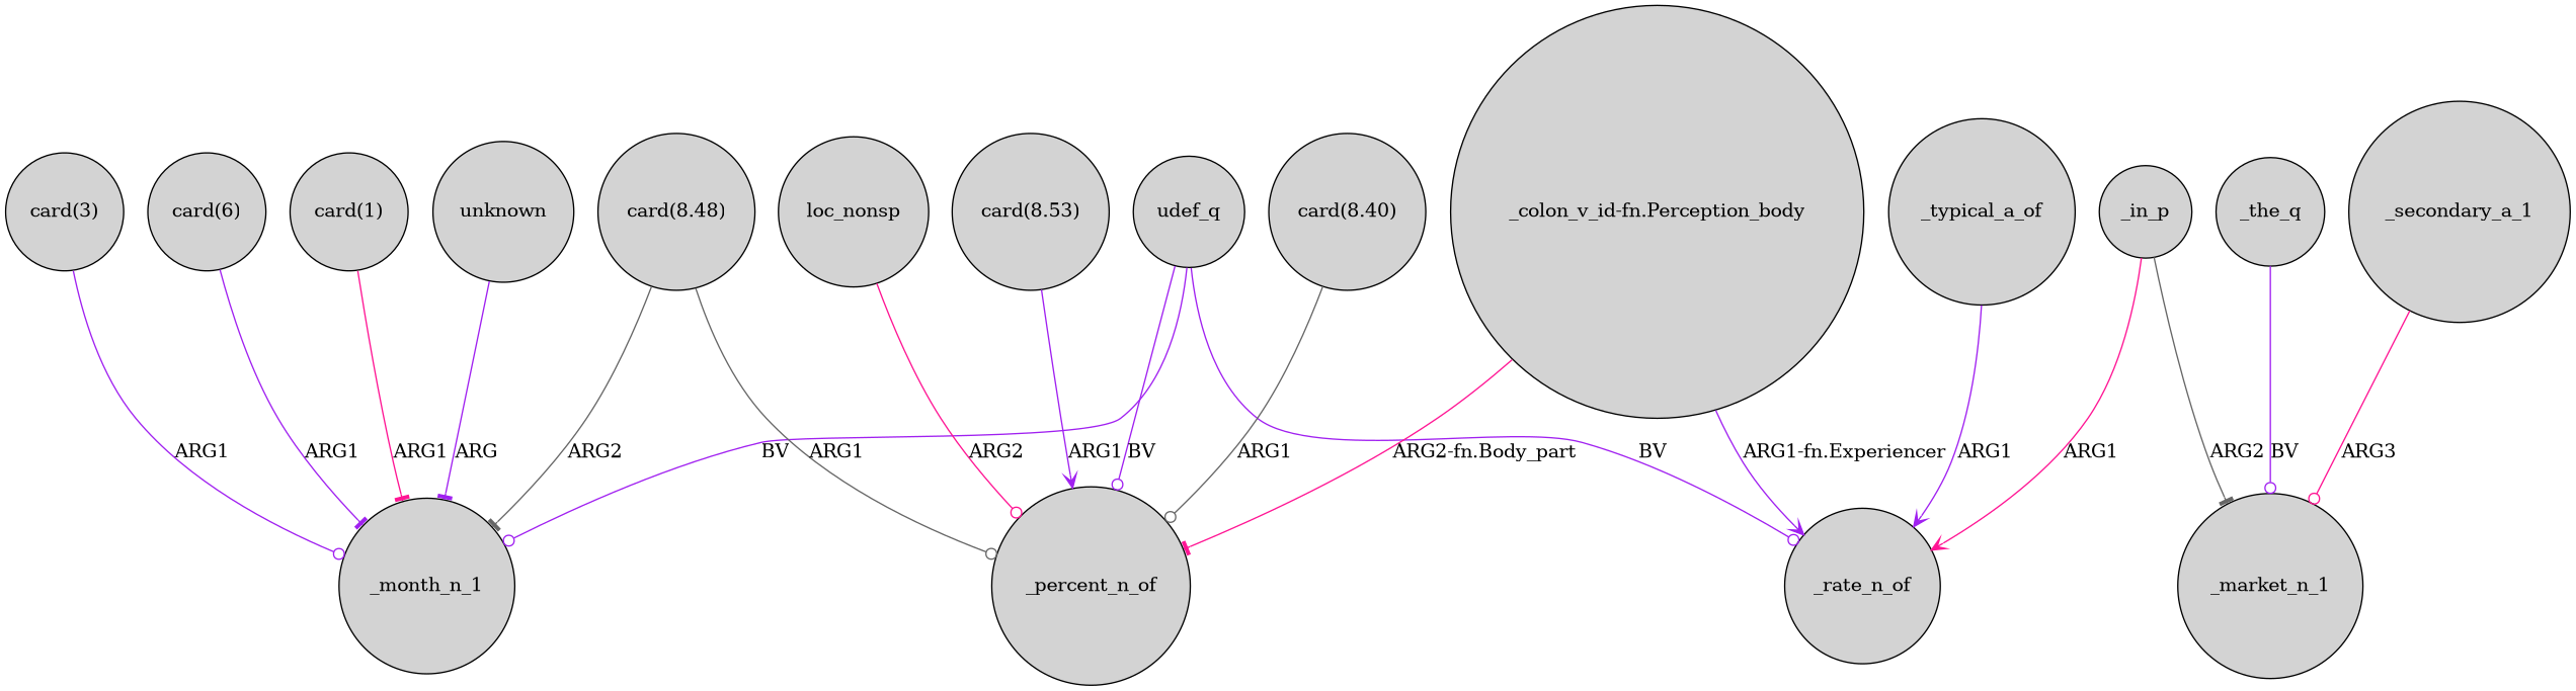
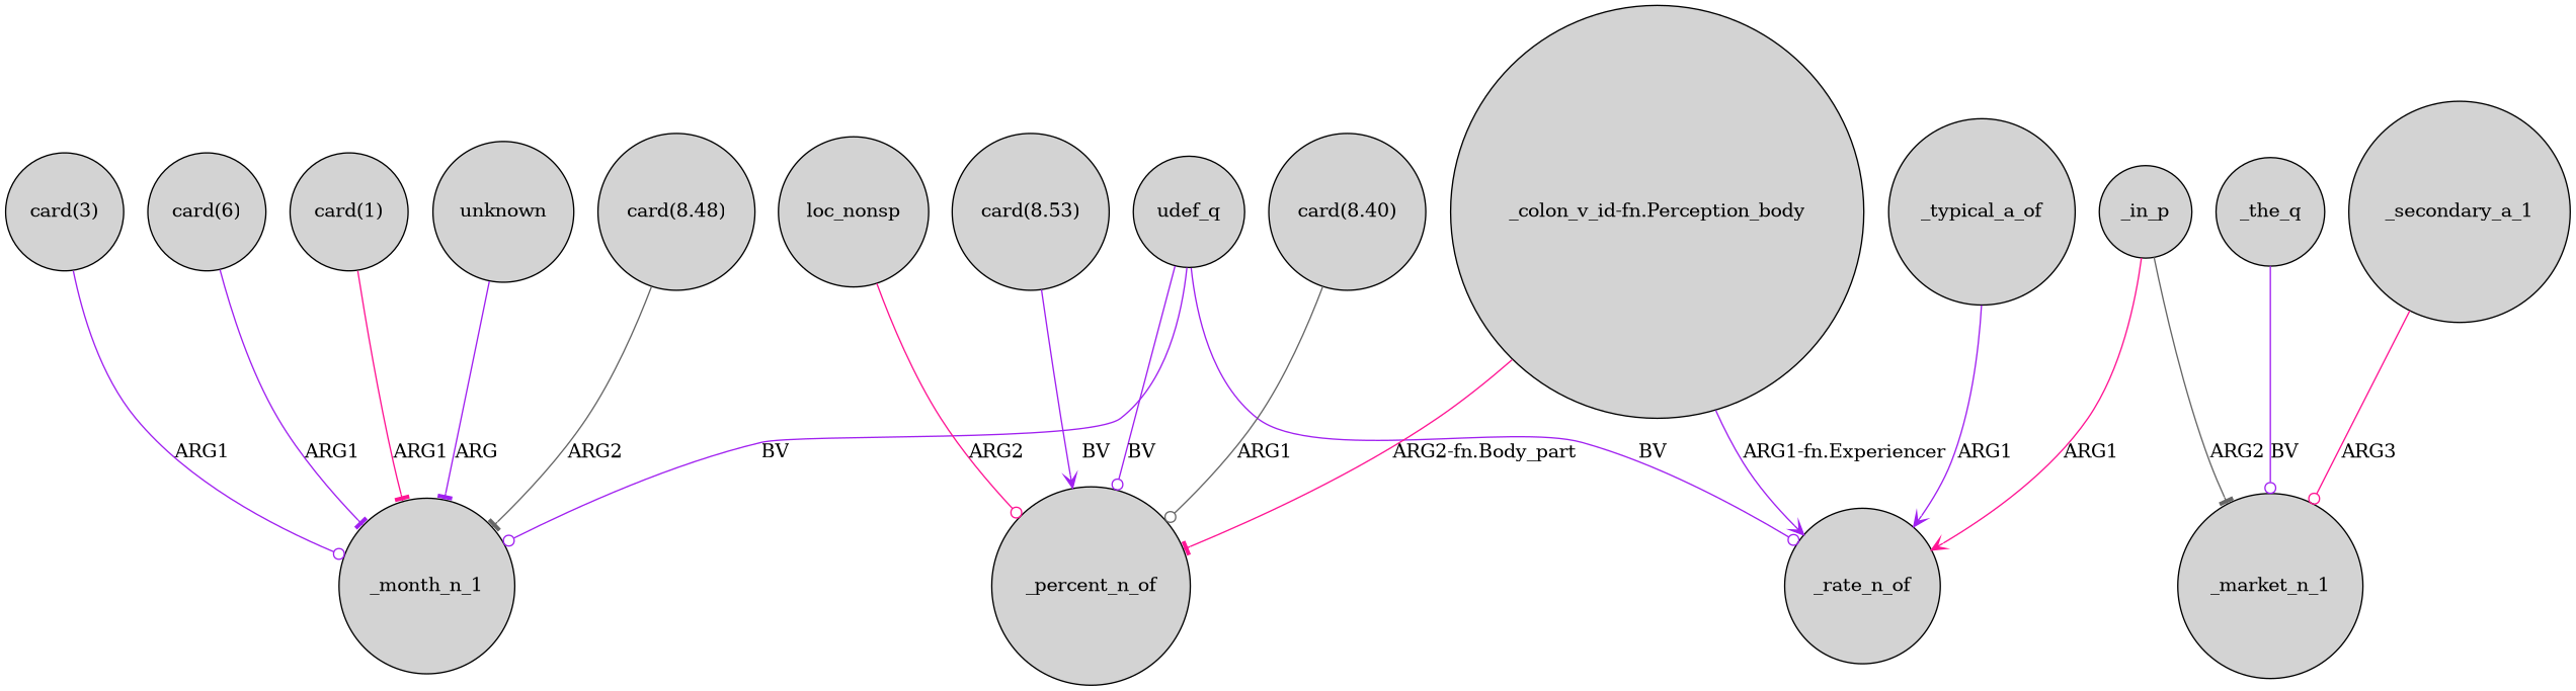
  digraph {
    node [shape=circle style=filled]
    edge [arrowhead=odot color=purple]
    udef_q
    _month_n_1
    _percent_n_of
    _rate_n_of
    "card(8.53)"
    "card(8.48)"
    "_colon_v_id-fn.Perception_body"
    "card(3)"
    "card(8.40)"
    _typical_a_of
    _the_q
    _market_n_1
    loc_nonsp
    _in_p
    "card(1)"
    "card(6)"
    _secondary_a_1
    unknown
    udef_q -> _month_n_1 [label=BV]
    udef_q -> _percent_n_of [label=BV]
    udef_q -> _rate_n_of [label=BV]
-   "card(8.53)" -> _percent_n_of [arrowhead=vee label=ARG1]
+   "card(8.53)" -> _percent_n_of [arrowhead=vee label=BV]
    "card(8.48)" -> _month_n_1 [arrowhead=tee color=gray40 label=ARG2]
-   "card(8.48)" -> _percent_n_of [color=gray40 label=ARG1]
    "_colon_v_id-fn.Perception_body" -> _percent_n_of [arrowhead=tee color=deeppink label="ARG2-fn.Body_part"]
    "_colon_v_id-fn.Perception_body" -> _rate_n_of [arrowhead=vee label="ARG1-fn.Experiencer"]
    "card(3)" -> _month_n_1 [label=ARG1]
    "card(8.40)" -> _percent_n_of [color=gray40 label=ARG1]
    _typical_a_of -> _rate_n_of [arrowhead=vee label=ARG1]
    _the_q -> _market_n_1 [label=BV]
    loc_nonsp -> _percent_n_of [color=deeppink label=ARG2]
    _in_p -> _rate_n_of [arrowhead=vee color=deeppink label=ARG1]
    _in_p -> _market_n_1 [arrowhead=tee color=gray40 label=ARG2]
    "card(1)" -> _month_n_1 [arrowhead=tee color=deeppink label=ARG1]
    "card(6)" -> _month_n_1 [arrowhead=tee label=ARG1]
    _secondary_a_1 -> _market_n_1 [color=deeppink label=ARG3]
    unknown -> _month_n_1 [arrowhead=tee label=ARG]
  }
